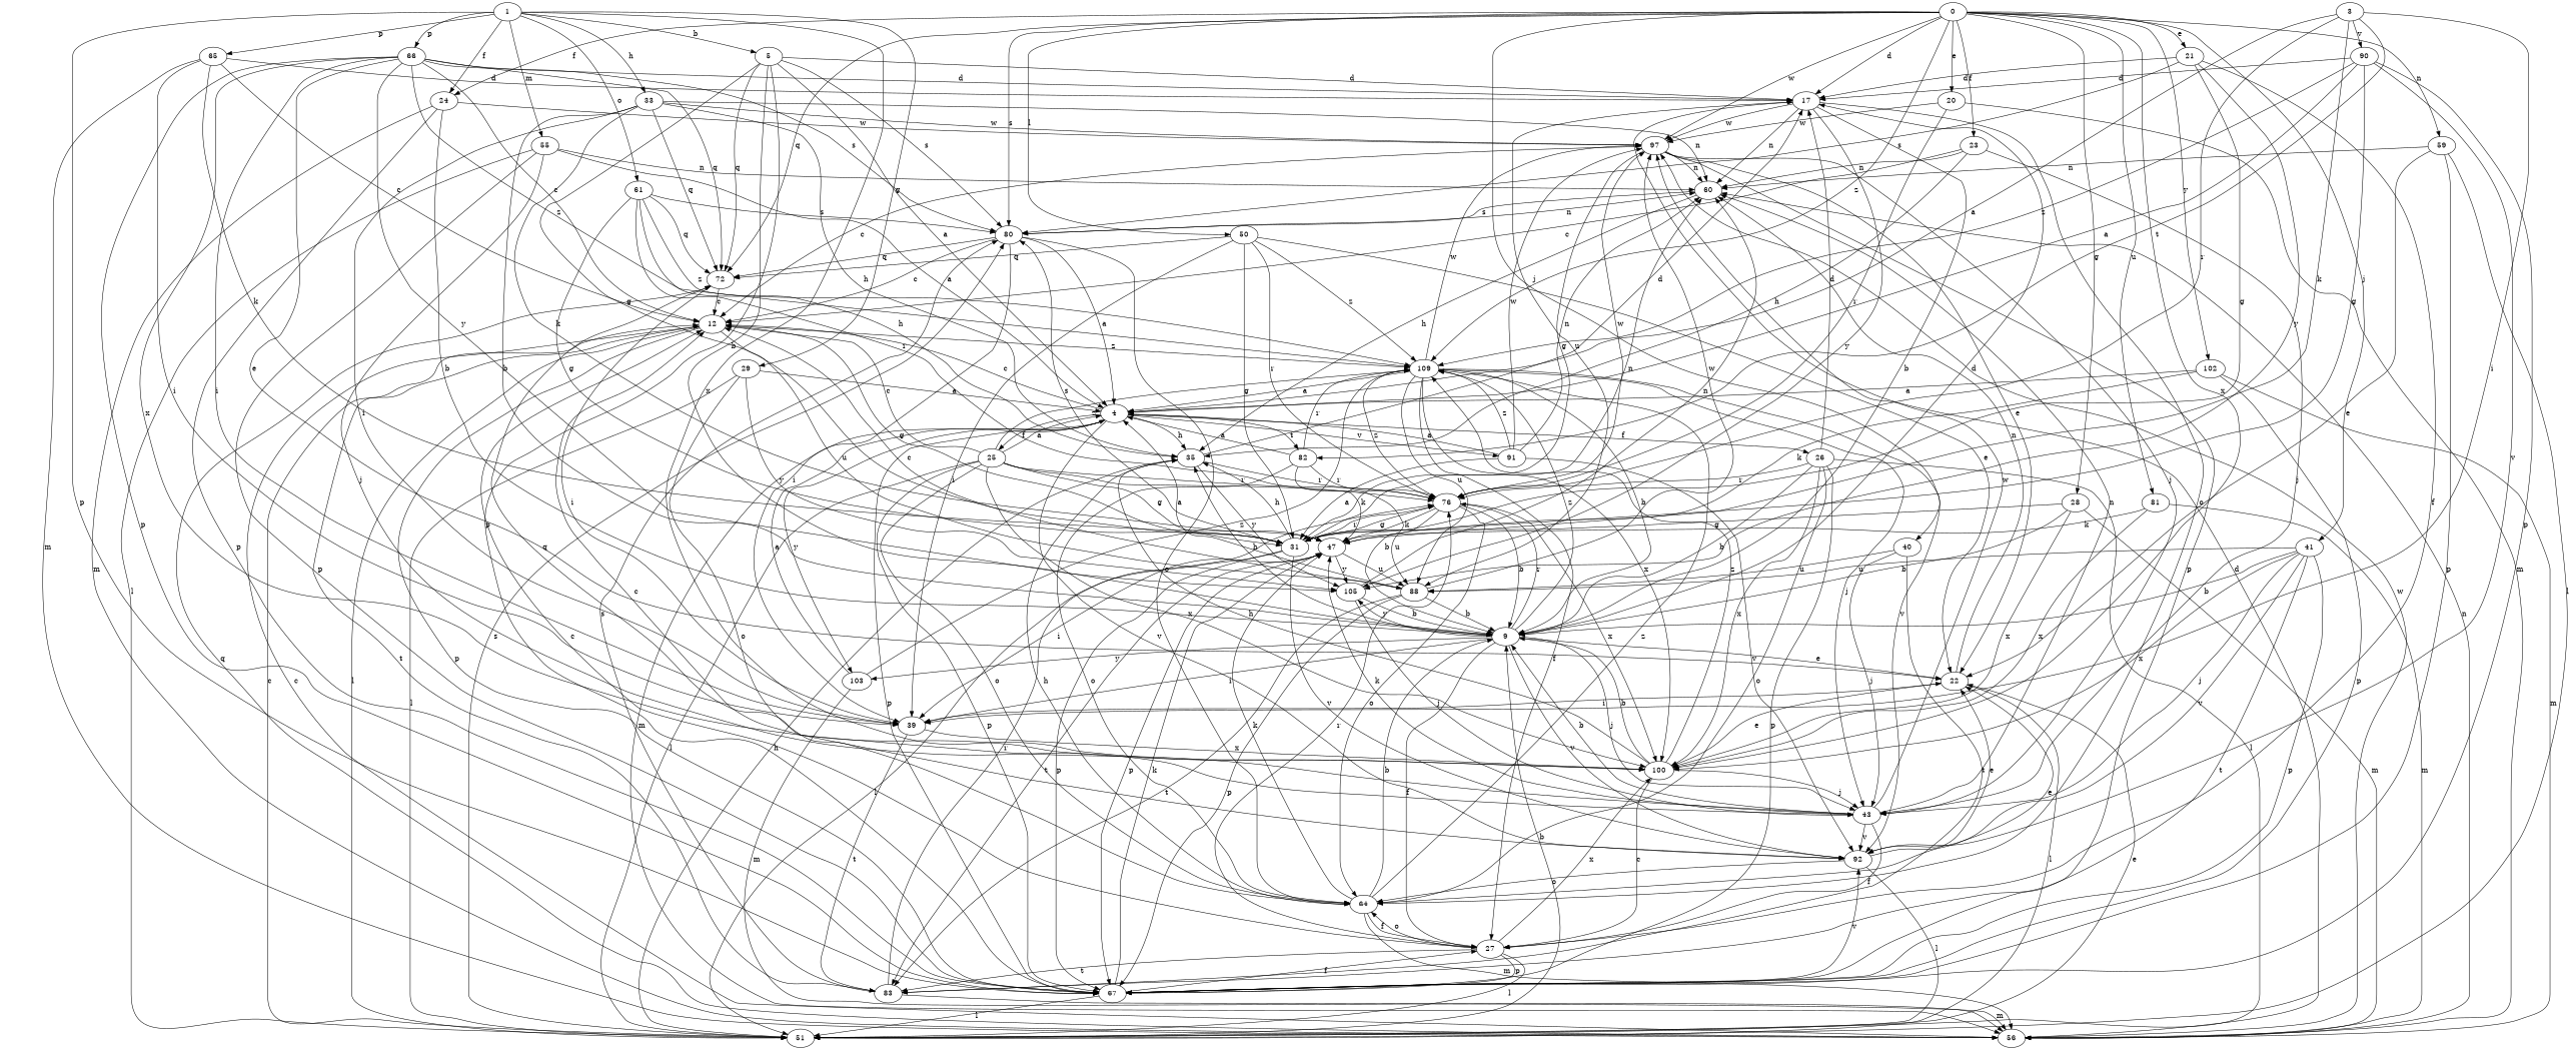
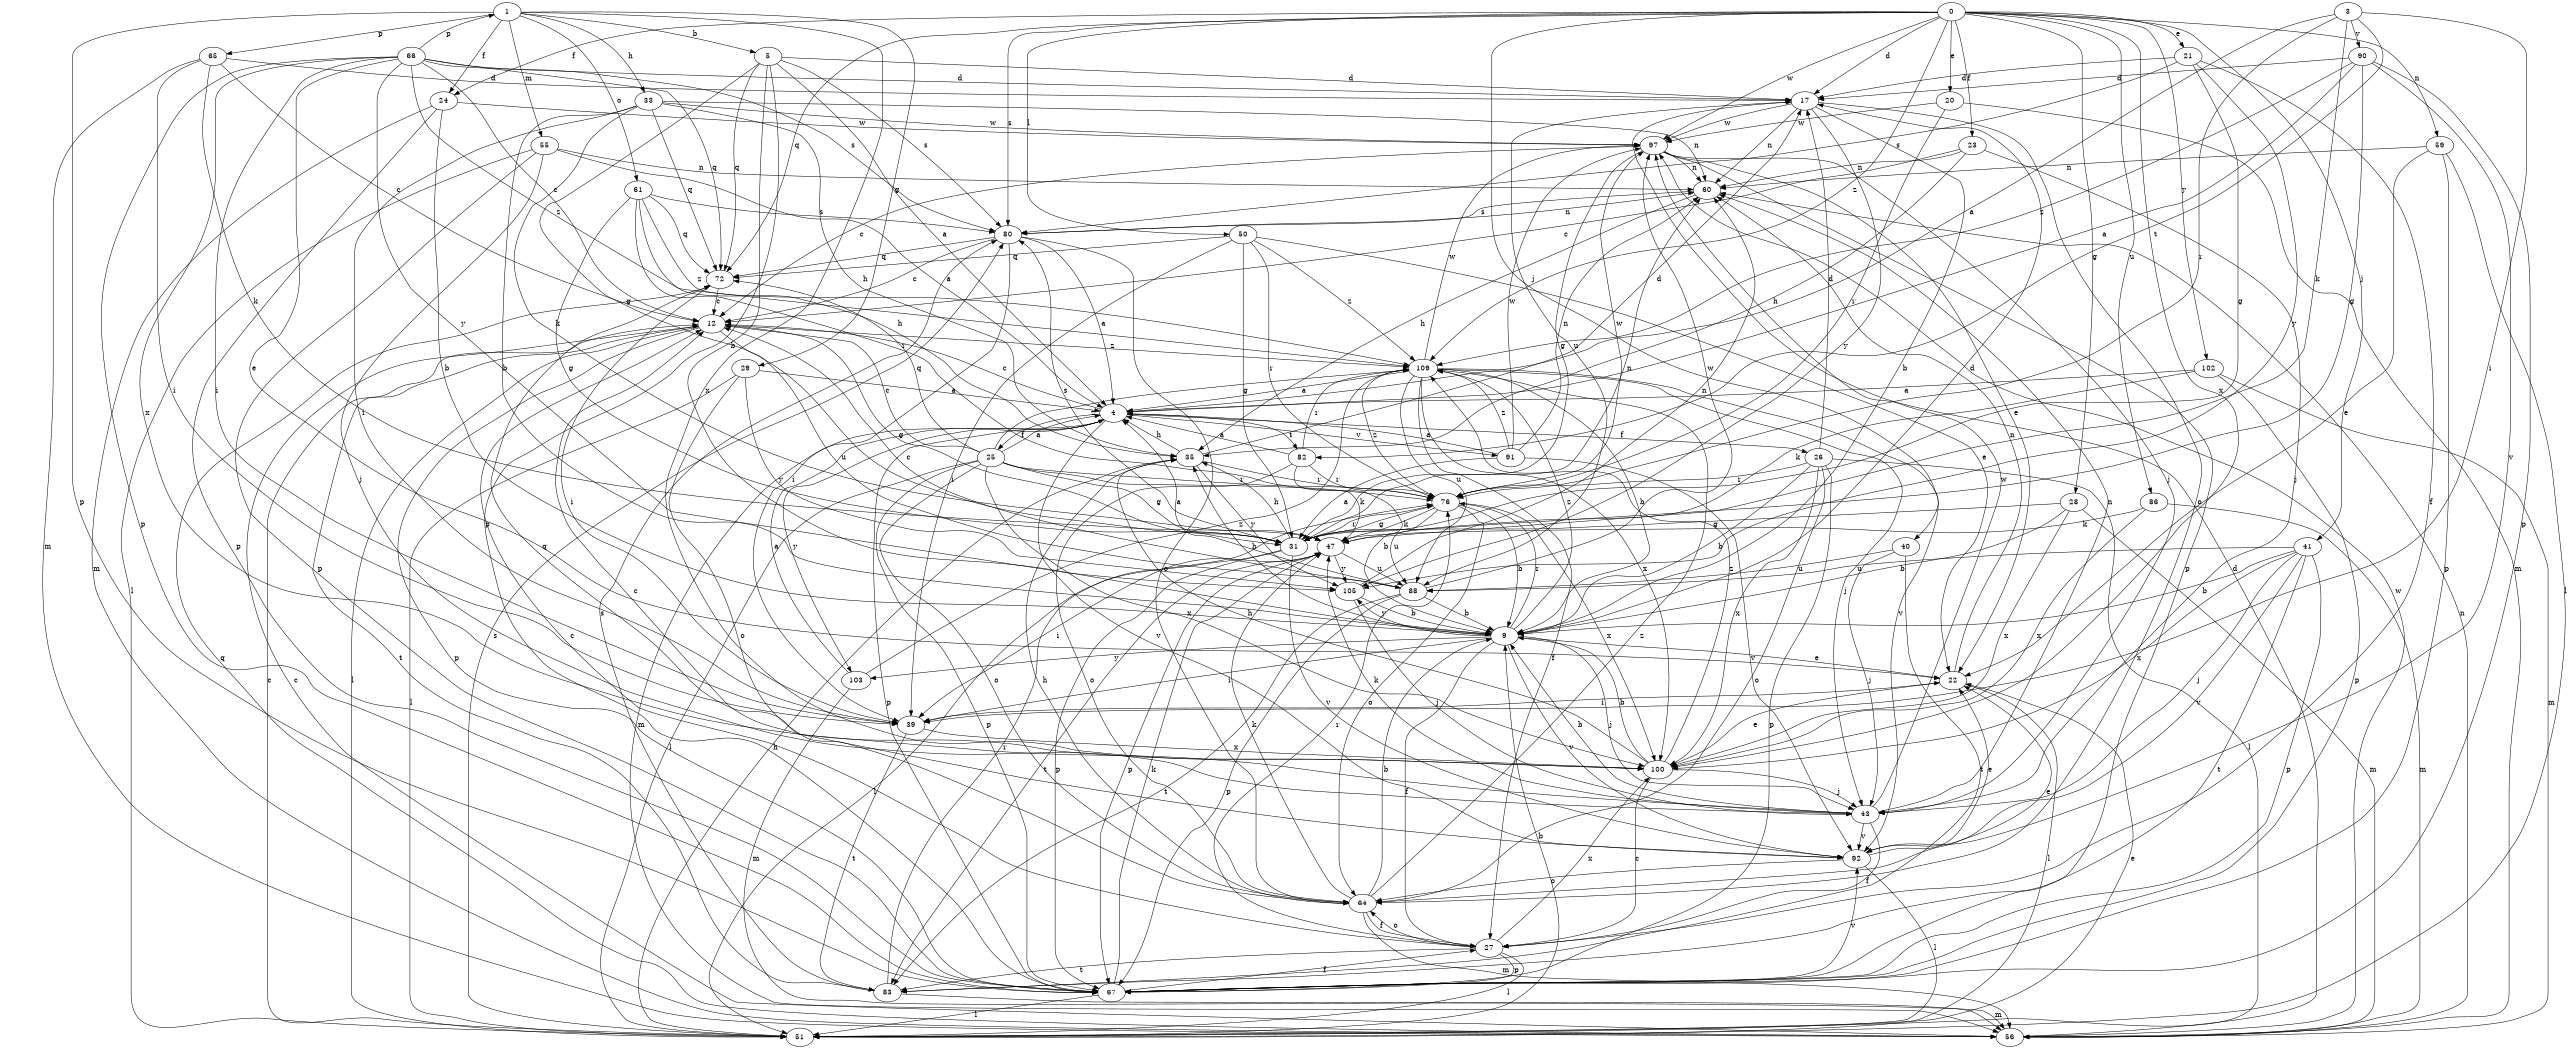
  strict digraph {
    0
    17
    20
    21
    23
    24
    28
    40
    41
    50
    59
    72
    80
-   86 [label=81]
+   86
    97
    100
    102
    109
    9
    105
    88
    60
    64
    76
    56
    31
    27
    12
    35
    43
    n31 [label=67]
    83
    92
    39
    22
    51
    4
    47
    1
    5
    29
    33
    55
    61
    65
    66
    3
    82
    90
    25
    26
    91
    103
    0 -> 17 [label=d]
    0 -> 20 [label=e]
    0 -> 21 [label=e]
    0 -> 23 [label=f]
    0 -> 24 [label=f]
    0 -> 28 [label=g]
    0 -> 40 [label=j]
    0 -> 41 [label=j]
    0 -> 50 [label=l]
    0 -> 59 [label=n]
    0 -> 72 [label=q]
    0 -> 80 [label=s]
    0 -> 86 [label=u]
    0 -> 97 [label=w]
    0 -> 100 [label=x]
    0 -> 102 [label=y]
    0 -> 109 [label=z]
    17 -> 97 [label=w]
    17 -> 9 [label=b]
    17 -> 105 [label=y]
    17 -> 88 [label=u]
    17 -> 60 [label=n]
    17 -> 64 [label=o]
    20 -> 97 [label=w]
    20 -> 76 [label=r]
    20 -> 56 [label=m]
    21 -> 17 [label=d]
    21 -> 80 [label=s]
    21 -> 105 [label=y]
    21 -> 31 [label=g]
    21 -> 27 [label=f]
    23 -> 60 [label=n]
    23 -> 12 [label=c]
    23 -> 35 [label=h]
    23 -> 43 [label=j]
    24 -> 97 [label=w]
    24 -> 9 [label=b]
    24 -> 56 [label=m]
    24 -> n31 [label=p]
    28 -> 100 [label=x]
    28 -> 9 [label=b]
    28 -> 56 [label=m]
    28 -> 31 [label=g]
    40 -> 88 [label=u]
    40 -> 43 [label=j]
    40 -> 83 [label=t]
    41 -> 100 [label=x]
    41 -> 9 [label=b]
    41 -> 88 [label=u]
    41 -> 43 [label=j]
    41 -> n31 [label=p]
    41 -> 83 [label=t]
    41 -> 92 [label=v]
    50 -> 72 [label=q]
    50 -> 109 [label=z]
    50 -> 76 [label=r]
    50 -> 31 [label=g]
    50 -> 39 [label=i]
    50 -> 22 [label=e]
    59 -> 60 [label=n]
    59 -> n31 [label=p]
    59 -> 22 [label=e]
    59 -> 51 [label=l]
    72 -> 12 [label=c]
    72 -> 39 [label=i]
    80 -> 72 [label=q]
    80 -> 60 [label=n]
    80 -> 64 [label=o]
    80 -> 12 [label=c]
    80 -> 39 [label=i]
    80 -> 4 [label=a]
    86 -> 100 [label=x]
    86 -> 56 [label=m]
    86 -> 47 [label=k]
    97 -> 60 [label=n]
    97 -> 31 [label=g]
    97 -> 12 [label=c]
    97 -> 43 [label=j]
    97 -> n31 [label=p]
    97 -> 22 [label=e]
    100 -> 109 [label=z]
    100 -> 9 [label=b]
    100 -> 27 [label=c]
    100 -> 35 [label=h]
    100 -> 43 [label=j]
    100 -> 22 [label=e]
    102 -> 56 [label=m]
    102 -> n31 [label=p]
    102 -> 4 [label=a]
    102 -> 47 [label=k]
    109 -> 97 [label=w]
    109 -> 100 [label=x]
    109 -> 9 [label=b]
    109 -> 88 [label=u]
    109 -> 27 [label=f]
    109 -> 43 [label=j]
    109 -> 92 [label=v]
    109 -> 4 [label=a]
    9 -> 17 [label=d]
    9 -> 109 [label=z]
    9 -> 105 [label=y]
    9 -> 76 [label=r]
    9 -> 27 [label=f]
    9 -> 35 [label=h]
    9 -> 43 [label=j]
    9 -> 92 [label=v]
    9 -> 39 [label=i]
    9 -> 22 [label=e]
    9 -> 103 [label=y]
    105 -> 9 [label=b]
    105 -> 60 [label=n]
    105 -> 43 [label=j]
    88 -> 97 [label=w]
    88 -> 9 [label=b]
    88 -> 12 [label=c]
    88 -> n31 [label=p]
    88 -> 83 [label=t]
    88 -> 4 [label=a]
    60 -> 80 [label=s]
    60 -> 35 [label=h]
    64 -> 109 [label=z]
    64 -> 9 [label=b]
    64 -> 56 [label=m]
    64 -> 27 [label=f]
    64 -> 35 [label=h]
    64 -> 22 [label=e]
    64 -> 47 [label=k]
    76 -> 97 [label=w]
    76 -> 100 [label=x]
    76 -> 109 [label=z]
    76 -> 9 [label=b]
    76 -> 88 [label=u]
    76 -> 64 [label=o]
    76 -> 31 [label=g]
    76 -> 47 [label=k]
    56 -> 17 [label=d]
    56 -> 72 [label=q]
    56 -> 97 [label=w]
    56 -> 60 [label=n]
    56 -> 12 [label=c]
    31 -> 80 [label=s]
    31 -> 60 [label=n]
    31 -> 76 [label=r]
    31 -> 35 [label=h]
    31 -> n31 [label=p]
    31 -> 92 [label=v]
    31 -> 51 [label=l]
    27 -> 100 [label=x]
    27 -> 64 [label=o]
    27 -> 76 [label=r]
    27 -> 12 [label=c]
    27 -> n31 [label=p]
    27 -> 83 [label=t]
    27 -> 51 [label=l]
    12 -> 109 [label=z]
    12 -> 88 [label=u]
    12 -> 31 [label=g]
    12 -> n31 [label=p]
    12 -> 83 [label=t]
    12 -> 51 [label=l]
    35 -> 17 [label=d]
    35 -> 105 [label=y]
    35 -> 76 [label=r]
    43 -> 72 [label=q]
    43 -> 97 [label=w]
    43 -> 9 [label=b]
    43 -> 60 [label=n]
    43 -> 27 [label=f]
    43 -> 92 [label=v]
    43 -> 47 [label=k]
    n31 -> 27 [label=f]
    n31 -> 92 [label=v]
    n31 -> 51 [label=l]
    n31 -> 47 [label=k]
    83 -> 80 [label=s]
    83 -> 76 [label=r]
    83 -> 56 [label=m]
    92 -> 64 [label=o]
    92 -> 12 [label=c]
    92 -> 22 [label=e]
    92 -> 51 [label=l]
    39 -> 100 [label=x]
    39 -> 83 [label=t]
    22 -> 60 [label=n]
    22 -> 39 [label=i]
    22 -> 51 [label=l]
    51 -> 80 [label=s]
    51 -> 9 [label=b]
    51 -> 12 [label=c]
    51 -> 35 [label=h]
    51 -> 22 [label=e]
    4 -> 56 [label=m]
    4 -> 12 [label=c]
-   4 -> 35 [label=h]
+   35 -> 4 [label=h]
    4 -> n31 [label=p]
    4 -> 92 [label=v]
    4 -> 82 [label=t]
    4 -> 25 [label=f]
    4 -> 26 [label=f]
    4 -> 91 [label=v]
    4 -> 103 [label=y]
    47 -> 105 [label=y]
    47 -> 88 [label=u]
    47 -> n31 [label=p]
    47 -> 83 [label=t]
    47 -> 39 [label=i]
    1 -> 24 [label=f]
    1 -> 100 [label=x]
    1 -> n31 [label=p]
    1 -> 5 [label=b]
    1 -> 29 [label=g]
    1 -> 33 [label=h]
    1 -> 55 [label=m]
    1 -> 61 [label=o]
    1 -> 65 [label=p]
-   1 -> 66 [label=p]
+   66 -> 1 [label=p]
    5 -> 17 [label=d]
    5 -> 72 [label=q]
    5 -> 80 [label=s]
    5 -> 9 [label=b]
    5 -> 31 [label=g]
    5 -> n31 [label=p]
    5 -> 4 [label=a]
    29 -> 105 [label=y]
    29 -> 64 [label=o]
    29 -> 51 [label=l]
    29 -> 4 [label=a]
    33 -> 72 [label=q]
    33 -> 97 [label=w]
    33 -> 9 [label=b]
    33 -> 60 [label=n]
    33 -> 35 [label=h]
    33 -> 39 [label=i]
    33 -> 47 [label=k]
    55 -> 60 [label=n]
    55 -> 43 [label=j]
    55 -> n31 [label=p]
    55 -> 51 [label=l]
    55 -> 4 [label=a]
    61 -> 72 [label=q]
    61 -> 80 [label=s]
    61 -> 109 [label=z]
    61 -> 76 [label=r]
    61 -> 31 [label=g]
    61 -> 35 [label=h]
    65 -> 17 [label=d]
    65 -> 56 [label=m]
    65 -> 12 [label=c]
    65 -> 39 [label=i]
    65 -> 47 [label=k]
    66 -> 17 [label=d]
    66 -> 72 [label=q]
    66 -> 80 [label=s]
    66 -> 100 [label=x]
    66 -> 109 [label=z]
    66 -> 105 [label=y]
    66 -> 12 [label=c]
    66 -> n31 [label=p]
    66 -> 39 [label=i]
    66 -> 22 [label=e]
    3 -> 76 [label=r]
    3 -> 39 [label=i]
    3 -> 4 [label=a]
    3 -> 47 [label=k]
    3 -> 82 [label=t]
    3 -> 90 [label=v]
    82 -> 109 [label=r]
    82 -> 9 [label=b]
    82 -> 64 [label=o]
    82 -> 76 [label=r]
    82 -> 4 [label=a]
    90 -> 17 [label=d]
    90 -> 109 [label=z]
    90 -> 31 [label=g]
    90 -> n31 [label=p]
    90 -> 92 [label=v]
    90 -> 4 [label=a]
+   25 -> 72 [label=q]
    25 -> 100 [label=x]
    25 -> 109 [label=z]
    25 -> 64 [label=o]
    25 -> 76 [label=r]
    25 -> 31 [label=g]
    25 -> 12 [label=c]
    25 -> n31 [label=p]
    25 -> 51 [label=l]
    25 -> 4 [label=a]
    25 -> 47 [label=k]
    26 -> 17 [label=d]
    26 -> 100 [label=x]
    26 -> 9 [label=b]
    26 -> 64 [label=o]
    26 -> 76 [label=r]
    26 -> n31 [label=p]
    26 -> 51 [label=l]
    91 -> 97 [label=w]
    91 -> 109 [label=z]
    91 -> 60 [label=n]
    91 -> 31 [label=a]
    91 -> 92 [label=v]
    91 -> 4 [label=a]
    103 -> 109 [label=z]
    103 -> 56 [label=m]
    103 -> 4 [label=a]
  }
